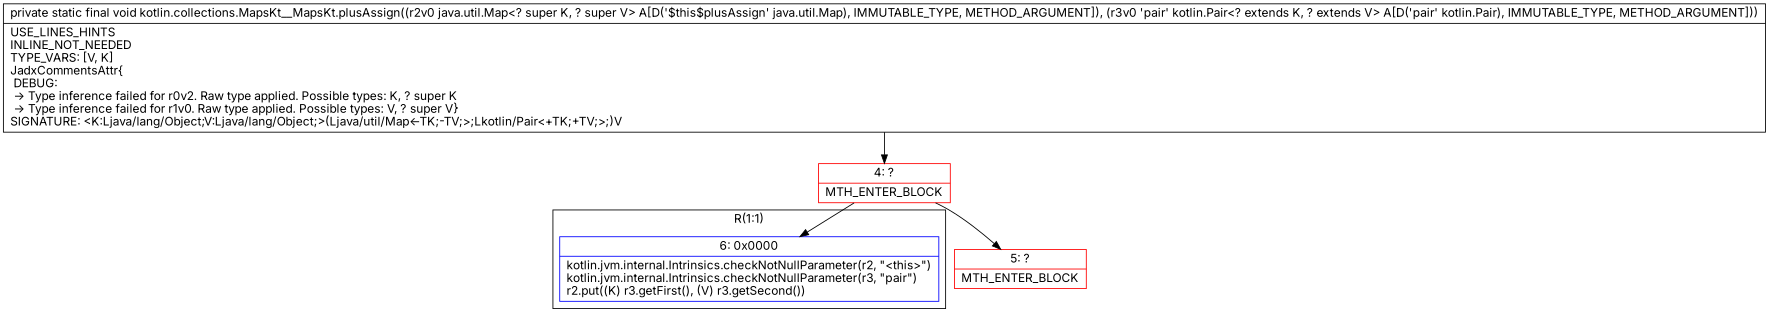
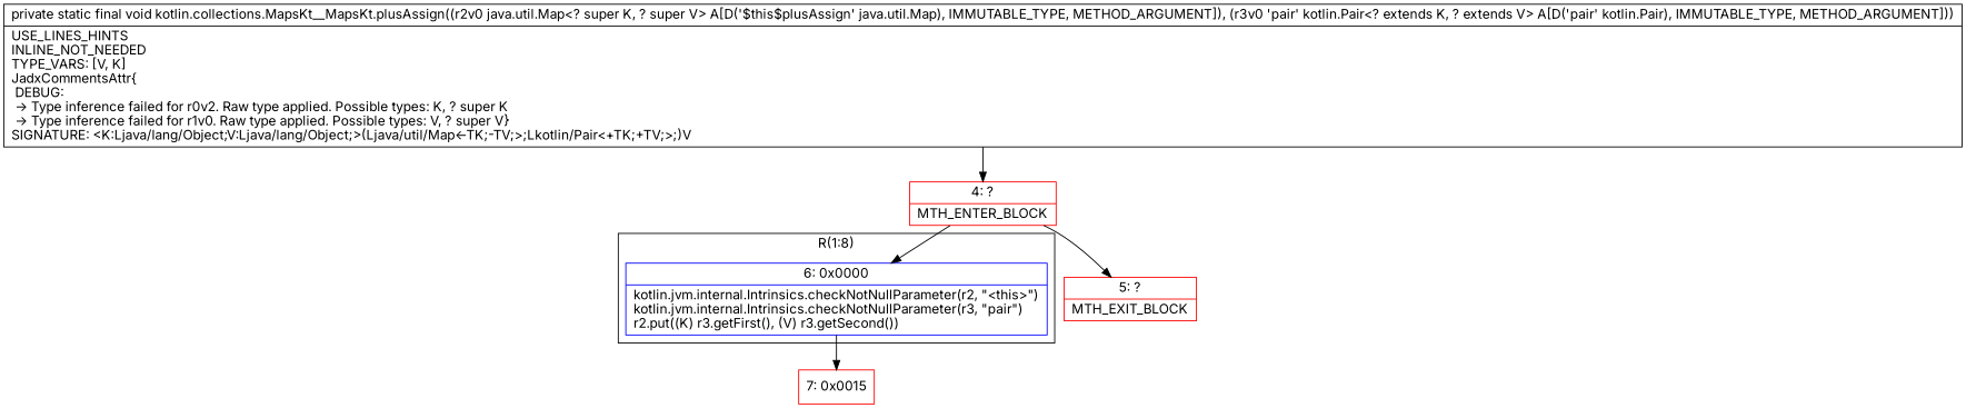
  digraph {
    fontname=Inter
    node [color=red fontname=Inter shape=record]
    edge [fontname=Inter]
    n1 [color=blue label="{6\:\ 0x0000|kotlin.jvm.internal.Intrinsics.checkNotNullParameter(r2, \"\<this\>\")\lkotlin.jvm.internal.Intrinsics.checkNotNullParameter(r3, \"pair\")\lr2.put((K) r3.getFirst(), (V) r3.getSecond())\l}"]
+   n2 [label="{7\:\ 0x0015}"]
    n3 [label="{4\:\ ?|MTH_ENTER_BLOCK\l}"]
-   n4 [label="{5\:\ ?|MTH_ENTER_BLOCK\l}"]
+   n4 [label="{5\:\ ?|MTH_EXIT_BLOCK\l}"]
    n5 [label="{private static final void kotlin.collections.MapsKt__MapsKt.plusAssign((r2v0 java.util.Map\<? super K, ? super V\> A[D('$this$plusAssign' java.util.Map), IMMUTABLE_TYPE, METHOD_ARGUMENT]), (r3v0 'pair' kotlin.Pair\<? extends K, ? extends V\> A[D('pair' kotlin.Pair), IMMUTABLE_TYPE, METHOD_ARGUMENT]))  | USE_LINES_HINTS\lINLINE_NOT_NEEDED\lTYPE_VARS: [V, K]\lJadxCommentsAttr\{\l DEBUG: \l \-\> Type inference failed for r0v2. Raw type applied. Possible types: K, ? super K\l \-\> Type inference failed for r1v0. Raw type applied. Possible types: V, ? super V\}\lSIGNATURE: \<K:Ljava\/lang\/Object;V:Ljava\/lang\/Object;\>(Ljava\/util\/Map\<\-TK;\-TV;\>;Lkotlin\/Pair\<+TK;+TV;\>;)V\l}" color=""]
    subgraph cluster_1 {
-     label="R(1:1)"
+     label="R(1:8)"
      n1
    }
+   n1 -> n2
    n3 -> n1
    n3 -> n4
    n5 -> n3
  }
